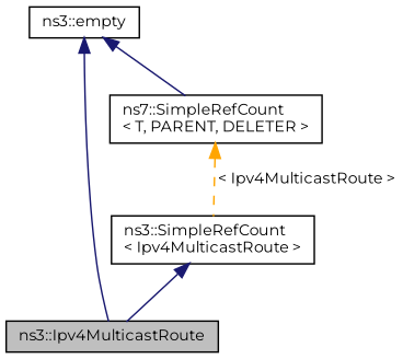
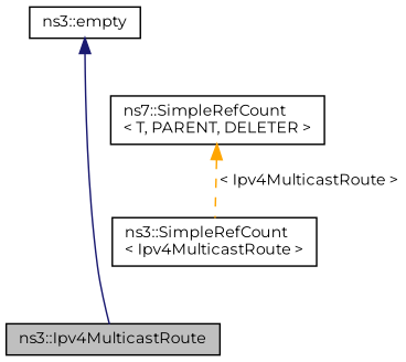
  digraph {
    fontname=Montserrat
    node [color=black fillcolor=white fontname=Montserrat fontsize=10 shape=record style=filled]
    edge [color=midnightblue dir=back fontname=Montserrat fontsize=10 labelfontname=Helvetica labelfontsize=10 style=solid]
    n1 [fillcolor=grey75 fontcolor=black height=0.2 label="ns3::Ipv4MulticastRoute" width=0.4]
    n2 [height=0.2 label="ns3::SimpleRefCount\l\< Ipv4MulticastRoute \>" width=0.4]
    n3 [height=0.2 label="ns3::empty" width=0.4]
    n4 [height=0.2 label="ns7::SimpleRefCount\l\< T, PARENT, DELETER \>" width=0.4]
-   n2 -> n1
    n3 -> n1
-   n3 -> n4
    n4 -> n2 [color=orange label=" \< Ipv4MulticastRoute \>" style=dashed]
  }
